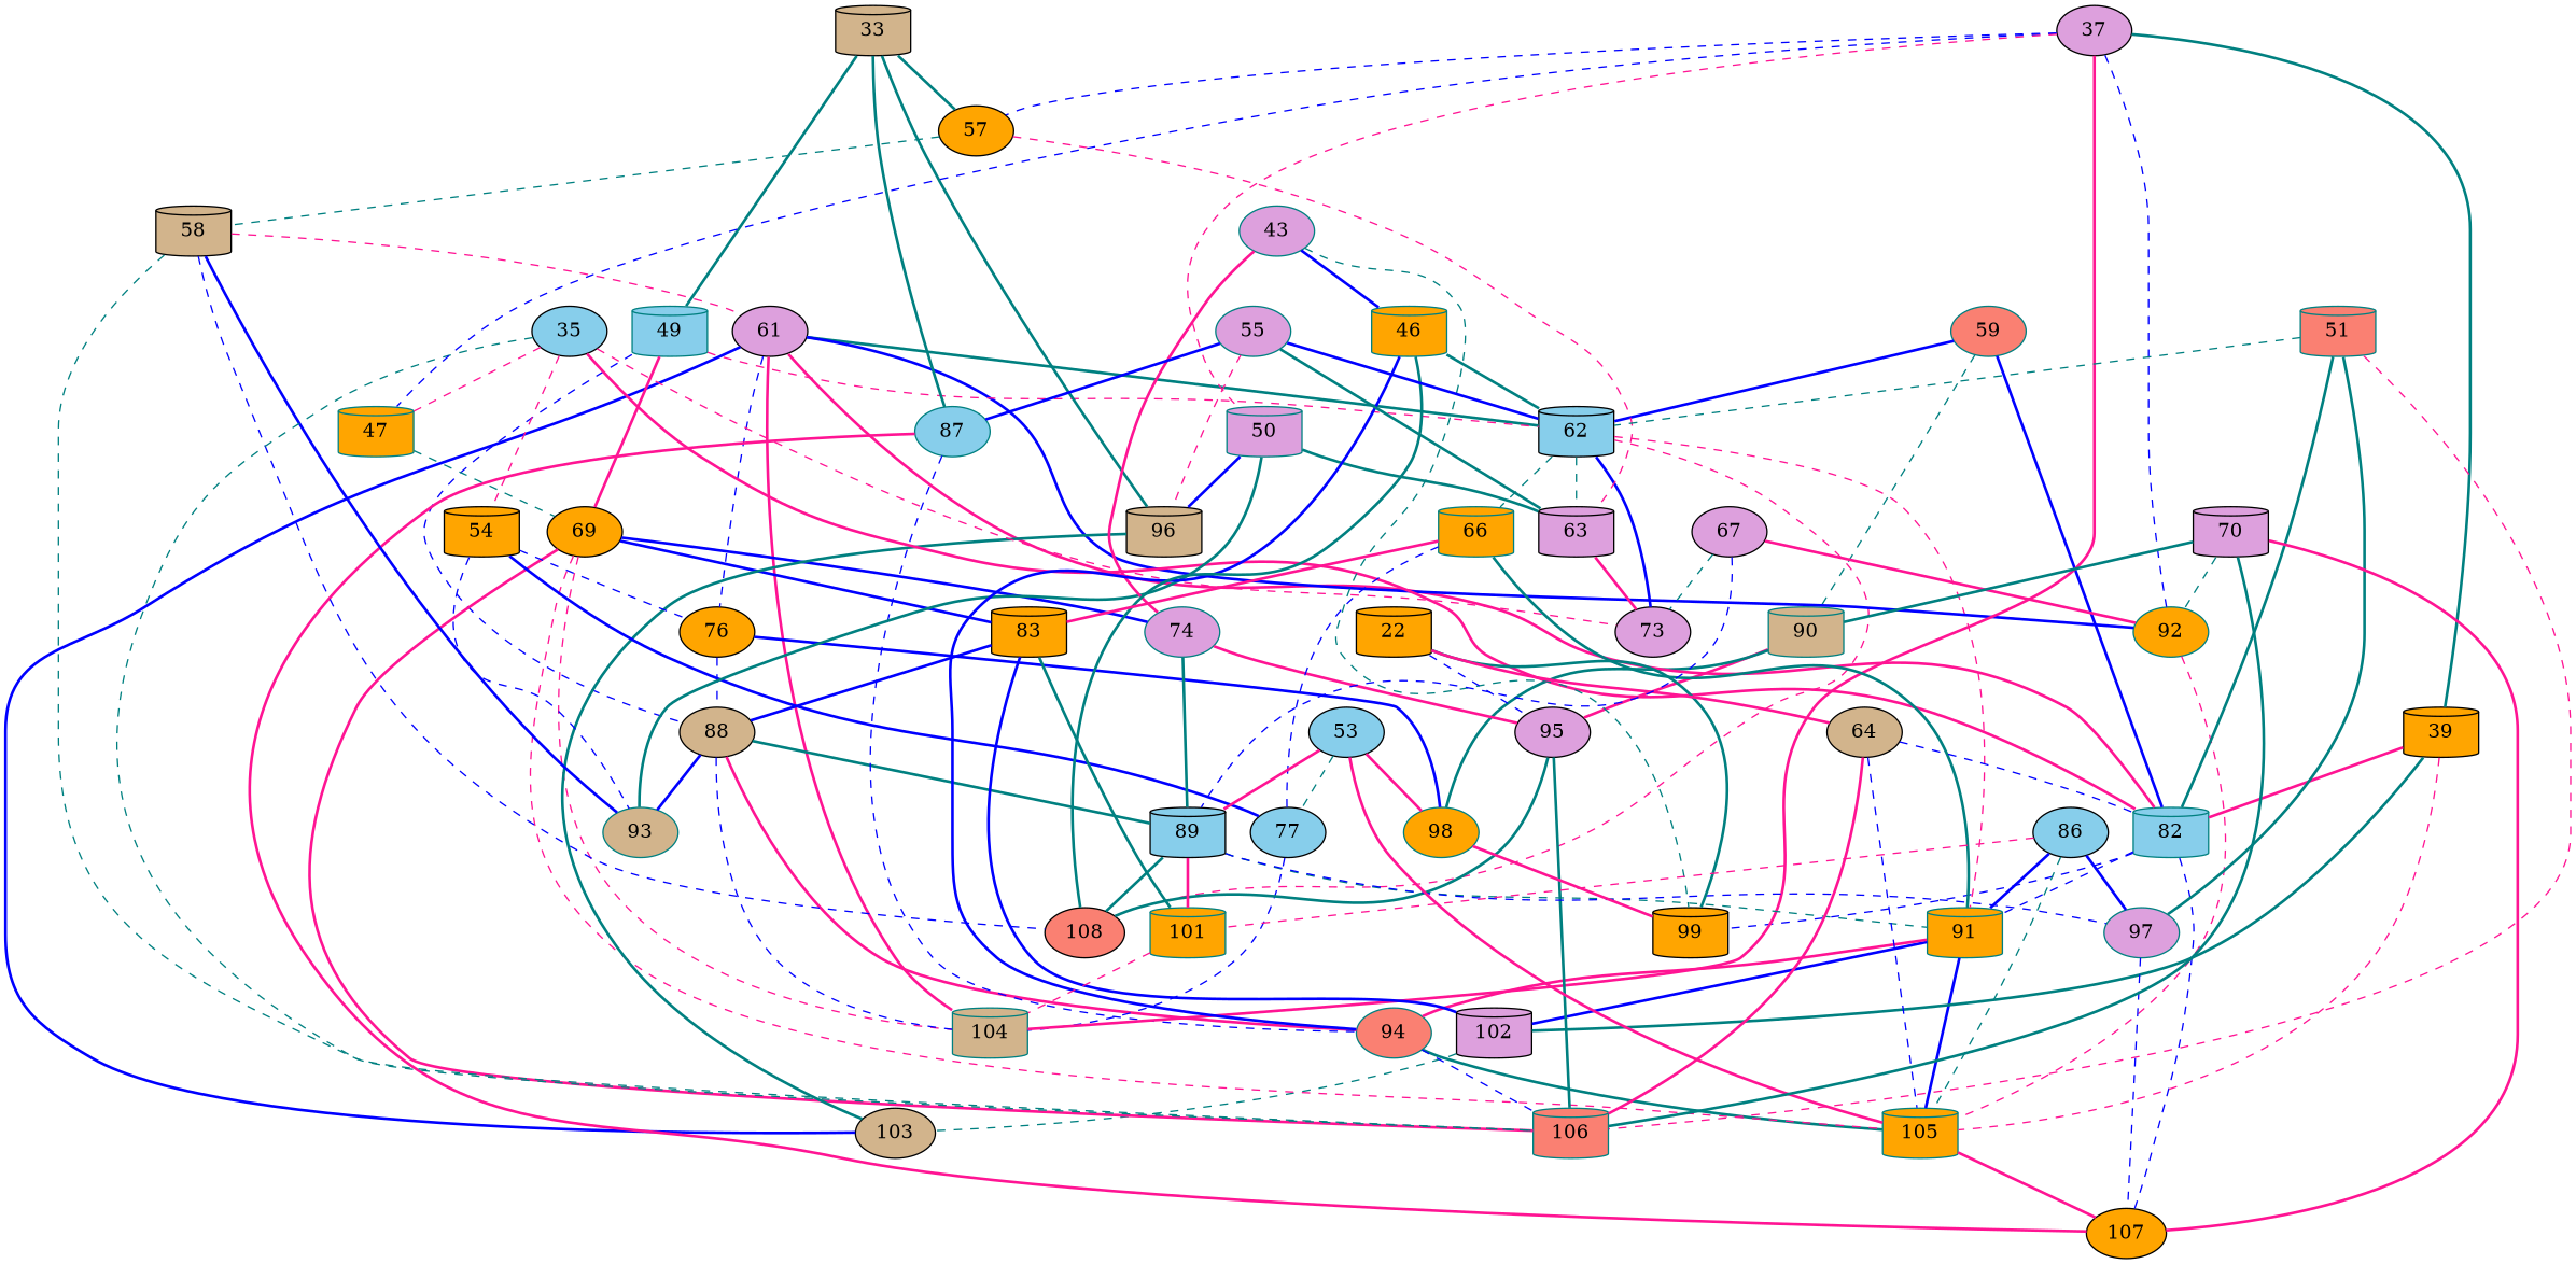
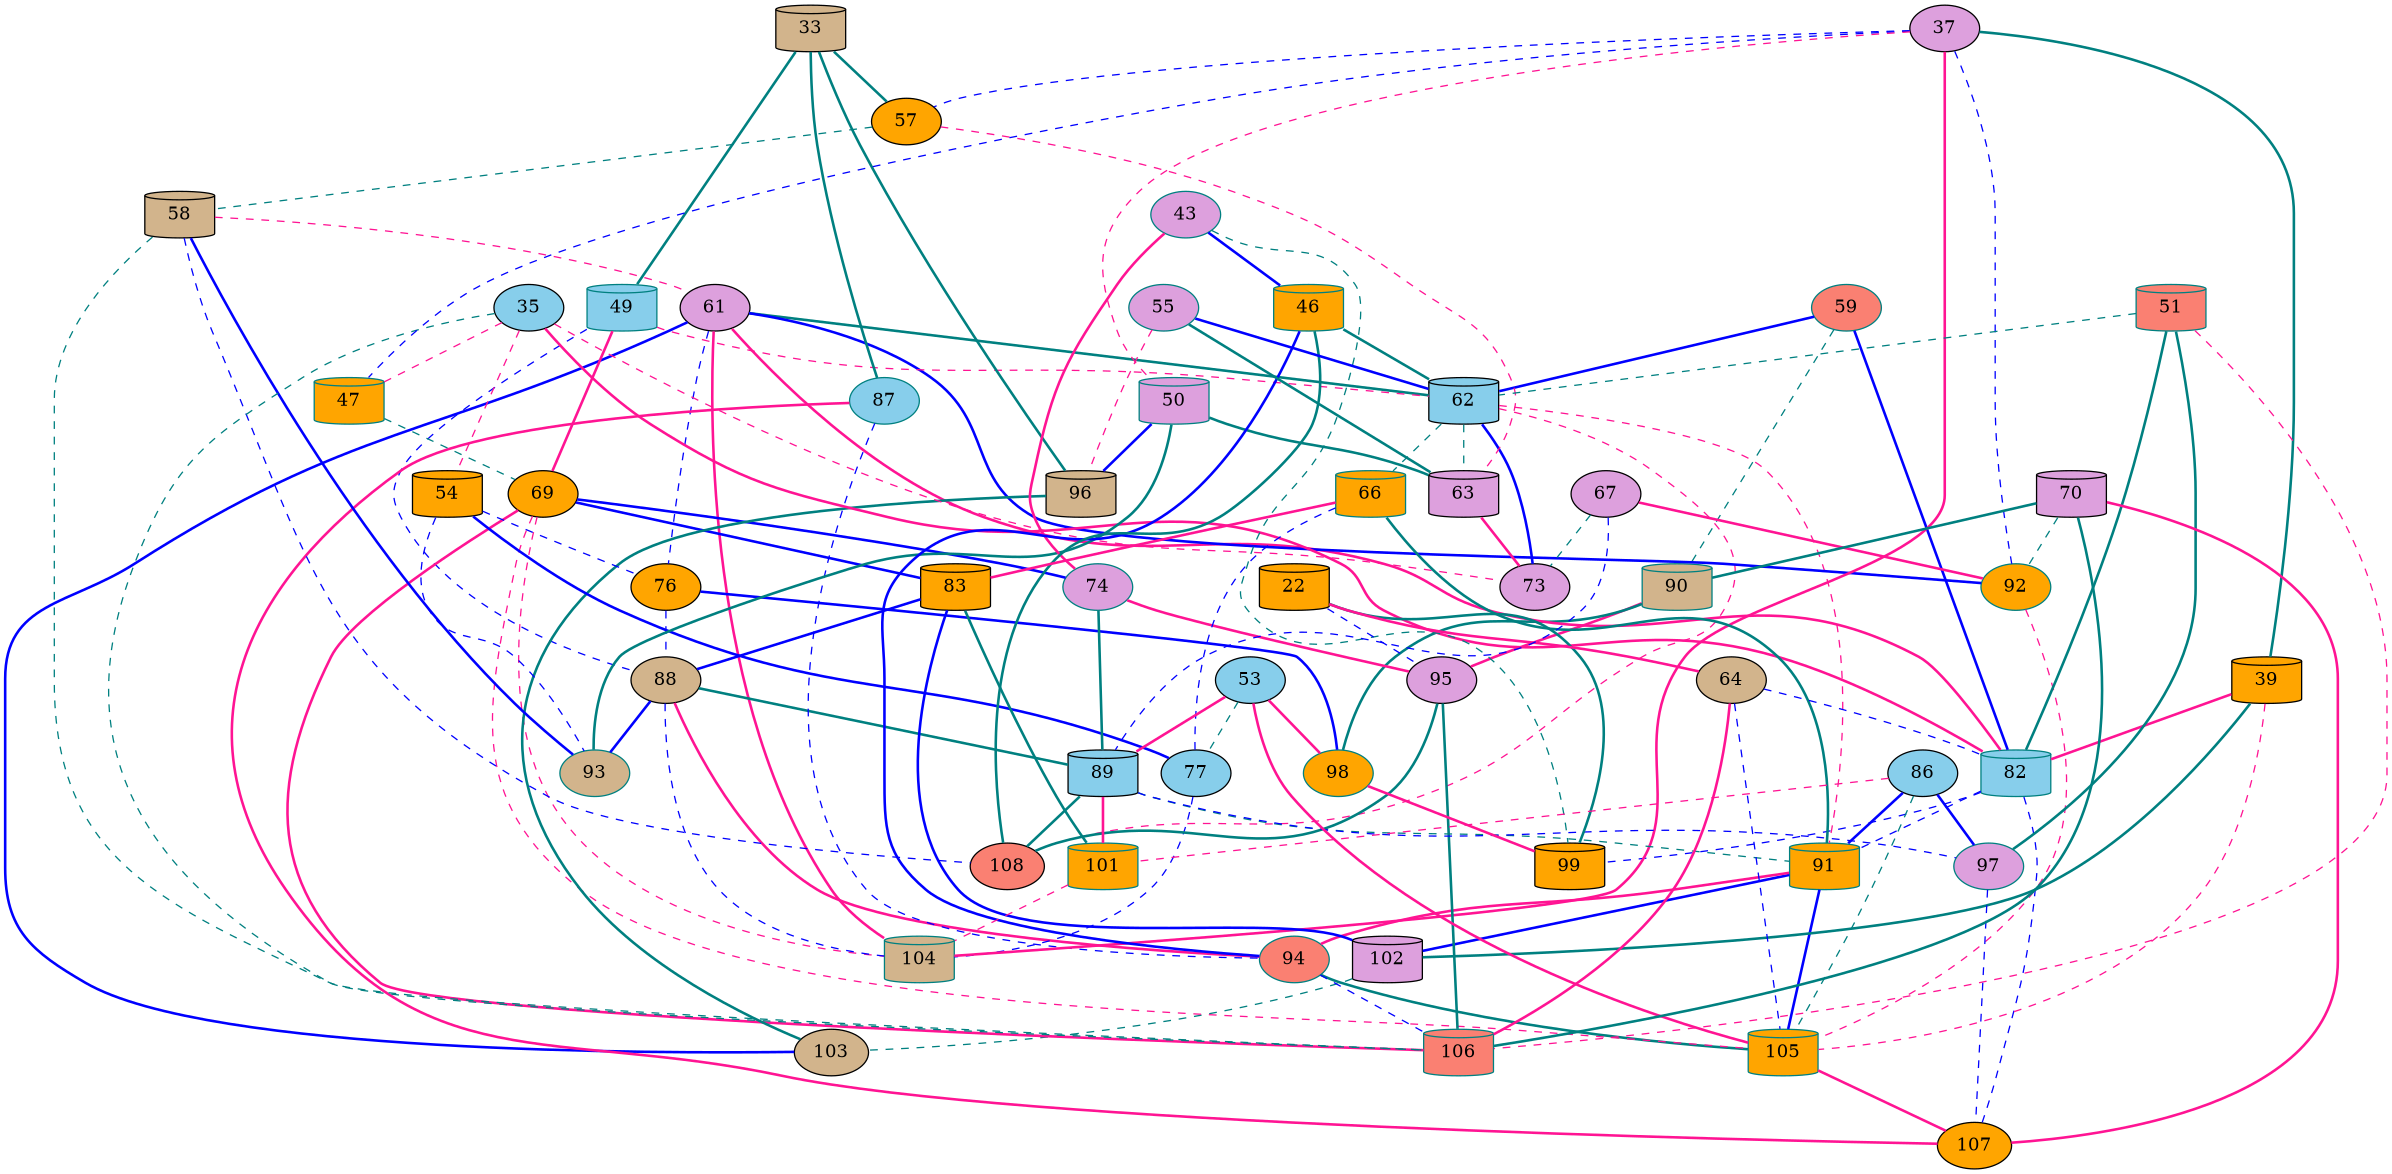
  graph {
    node [color=black fillcolor=orange shape=ellipse style=filled]
    edge [color=blue style=bold]
    59 [color=teal fillcolor=salmon]
    82 [color=teal fillcolor=skyblue shape=cylinder super="+65"]
    62 [fillcolor=skyblue shape=cylinder super="+56"]
    90 [color=teal fillcolor=tan shape=cylinder]
    61 [fillcolor=plum super="+31+60"]
    92 [color=teal super="+42"]
    104 [color=teal fillcolor=tan shape=cylinder super="+40"]
    76
    103 [fillcolor=tan]
    91 [color=teal shape=cylinder super="+15+79+72"]
    102 [fillcolor=plum shape=cylinder super="+27"]
    105 [color=teal shape=cylinder super="+48+78"]
    94 [color=teal fillcolor=salmon super="+36+68"]
    49 [color=teal fillcolor=skyblue shape=cylinder super="+11"]
    69 [super="+28+30"]
    88 [fillcolor=tan super="+5+85+84"]
    33 [fillcolor=tan shape=cylinder]
    57
    87 [color=teal fillcolor=skyblue]
    96 [fillcolor=tan shape=cylinder]
    63 [fillcolor=plum shape=cylinder super="+19"]
    58 [fillcolor=tan shape=cylinder super="+8"]
    107 [super="+80+26"]
    35 [fillcolor=skyblue super="+29"]
    47 [color=teal shape=cylinder]
    54 [shape=cylinder]
    73 [fillcolor=plum super="+7"]
    106 [color=teal fillcolor=salmon shape=cylinder super="+4+23+18"]
    93 [color=teal fillcolor=tan super="+81"]
    77 [fillcolor=skyblue]
    99 [shape=cylinder]
    37 [fillcolor=plum super="+25"]
    39 [shape=cylinder]
    50 [color=teal fillcolor=plum shape=cylinder super="+16"]
    43 [color=teal fillcolor=plum]
    46 [color=teal shape=cylinder]
    74 [color=teal fillcolor=plum super="+13"]
    108 [fillcolor=salmon super="+100"]
    95 [fillcolor=plum super="+71"]
    89 [fillcolor=skyblue shape=cylinder super="+14+44+41"]
    66 [color=teal shape=cylinder]
    83 [shape=cylinder super="+75"]
    51 [color=teal fillcolor=salmon shape=cylinder]
    97 [color=teal fillcolor=plum]
    64 [fillcolor=tan super="+45+22"]
    n46 [label=22 shape=cylinder]
    53 [fillcolor=skyblue]
    98 [color=teal]
    101 [color=teal shape=cylinder]
    55 [color=teal fillcolor=plum]
    67 [fillcolor=plum]
    70 [fillcolor=plum shape=cylinder]
    86 [fillcolor=skyblue]
    59 -- 82
    59 -- 62
    59 -- 90 [color=teal style=dashed]
    82 -- 91 [style=dashed]
    82 -- 107 [style=dashed weight=2]
    82 -- 99 [style=dashed]
    62 -- 91 [color=deeppink style=dashed weight=2]
    62 -- 63 [color=teal style=dashed]
    62 -- 73 [weight=2]
    62 -- 108 [color=deeppink style=dashed]
    62 -- 66 [color=teal style=dashed]
    90 -- 95 [color=deeppink]
    90 -- 98 [color=teal]
    61 -- 82 [color=deeppink]
    61 -- 62 [color=teal]
    61 -- 92
    61 -- 104 [color=deeppink]
    61 -- 76 [style=dashed]
    61 -- 103
    92 -- 105 [color=deeppink style=dashed]
    76 -- 88 [style=dashed]
    76 -- 98
    91 -- 102 [weight=2]
    91 -- 105
    91 -- 94 [color=deeppink weight=2]
    102 -- 103 [color=teal style=dashed weight=2]
    105 -- 107 [color=deeppink weight=3]
    94 -- 105 [color=teal weight=2]
    94 -- 106 [style=dashed]
    49 -- 62 [color=deeppink style=dashed weight=2]
    49 -- 69 [color=deeppink]
    49 -- 88 [style=dashed weight=2]
    69 -- 104 [color=deeppink style=dashed]
    69 -- 105 [color=deeppink style=dashed]
    69 -- 106 [color=deeppink]
    69 -- 74
    69 -- 83 [weight=2]
    88 -- 104 [style=dashed weight=2]
    88 -- 94 [color=deeppink]
    88 -- 93 [weight=2]
    88 -- 89 [color=teal]
    33 -- 49 [color=teal]
    33 -- 57 [color=teal]
    33 -- 87 [color=teal]
    33 -- 96 [color=teal]
    57 -- 63 [color=deeppink style=dashed]
    57 -- 58 [color=teal style=dashed]
    87 -- 94 [style=dashed]
    87 -- 107 [color=deeppink]
    96 -- 103 [color=teal]
    63 -- 73 [color=deeppink]
    58 -- 61 [color=deeppink style=dashed]
    58 -- 106 [color=teal style=dashed]
    58 -- 93
    58 -- 108 [style=dashed weight=2]
    35 -- 82 [color=deeppink]
    35 -- 47 [color=deeppink style=dashed weight=2]
    35 -- 54 [color=deeppink style=dashed]
    35 -- 73 [color=deeppink style=dashed]
    35 -- 106 [color=teal style=dashed]
    47 -- 69 [color=teal style=dashed]
    54 -- 76 [style=dashed]
    54 -- 93 [style=dashed]
    54 -- 77
    77 -- 104 [style=dashed]
    37 -- 92 [style=dashed weight=2]
    37 -- 104 [color=deeppink weight=2]
    37 -- 57 [style=dashed]
    37 -- 47 [style=dashed]
    37 -- 39 [color=teal]
    37 -- 50 [color=deeppink style=dashed]
    39 -- 82 [color=deeppink]
    39 -- 102 [color=teal]
    39 -- 105 [color=deeppink style=dashed]
    50 -- 96
    50 -- 63 [color=teal weight=2]
    50 -- 93 [color=teal weight=2]
    43 -- 99 [color=teal style=dashed]
    43 -- 46
    43 -- 74 [color=deeppink weight=2]
    46 -- 62 [color=teal]
    46 -- 94
    46 -- 108 [color=teal]
    74 -- 95 [color=deeppink]
    74 -- 89 [color=teal weight=2]
    95 -- 106 [color=teal weight=2]
    95 -- 108 [color=teal]
    89 -- 91 [color=teal style=dashed weight=2]
    89 -- 108 [color=teal]
    89 -- 97 [style=dashed]
    89 -- 101 [color=deeppink]
    66 -- 91 [color=teal]
    66 -- 77 [style=dashed]
    66 -- 83 [color=deeppink]
    83 -- 102
    83 -- 88
    83 -- 101 [color=teal]
    51 -- 82 [color=teal]
    51 -- 62 [color=teal style=dashed]
    51 -- 106 [color=deeppink style=dashed]
    51 -- 97 [color=teal]
    97 -- 107 [style=dashed]
    64 -- 82 [style=dashed]
    64 -- 105 [style=dashed weight=3]
    64 -- 106 [color=deeppink weight=2]
    n46 -- 99 [color=teal]
    n46 -- 95 [style=dashed]
    n46 -- 64 [color=deeppink weight=2]
    53 -- 105 [color=deeppink]
    53 -- 77 [color=teal style=dashed]
    53 -- 89 [color=deeppink]
    53 -- 98 [color=deeppink]
    98 -- 99 [color=deeppink]
    101 -- 104 [color=deeppink style=dashed]
    55 -- 62
-   55 -- 87
    55 -- 96 [color=deeppink style=dashed]
    55 -- 63 [color=teal]
    67 -- 92 [color=deeppink]
    67 -- 73 [color=teal style=dashed weight=2]
    67 -- 89 [style=dashed]
    70 -- 90 [color=teal]
    70 -- 92 [color=teal style=dashed]
    70 -- 107 [color=deeppink]
    70 -- 106 [color=teal]
    86 -- 91
    86 -- 105 [color=teal style=dashed]
    86 -- 97
    86 -- 101 [color=deeppink style=dashed]
  }
